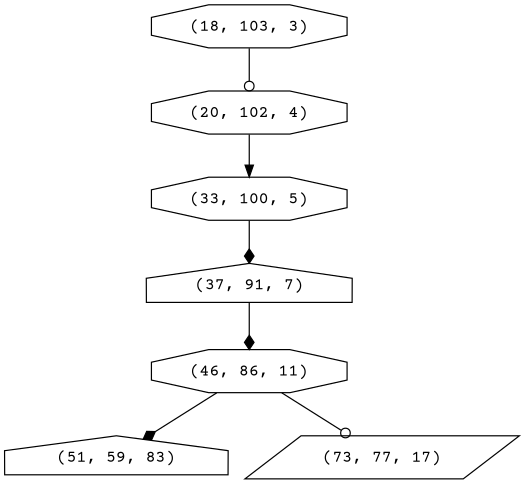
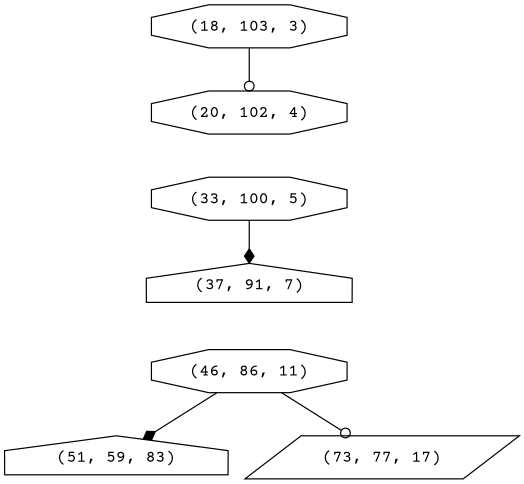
  digraph {
    fontname="Courier Prime"
    node [fontname="Courier Prime" shape=octagon]
    edge [arrowhead=diamond fontname="Courier Prime"]
    "(18, 103, 3)"
    "(20, 102, 4)"
    "(33, 100, 5)"
    "(37, 91, 7)" [shape=house]
    "(46, 86, 11)"
    n6 [label="(51, 59, 83)" shape=house]
    n7 [label="(73, 77, 17)" shape=parallelogram]
    "(18, 103, 3)" -> "(20, 102, 4)" [arrowhead=odot]
-   "(20, 102, 4)" -> "(33, 100, 5)" [arrowhead=normal]
    "(33, 100, 5)" -> "(37, 91, 7)"
-   "(37, 91, 7)" -> "(46, 86, 11)"
    "(46, 86, 11)" -> n6
    "(46, 86, 11)" -> n7 [arrowhead=odot]
  }
